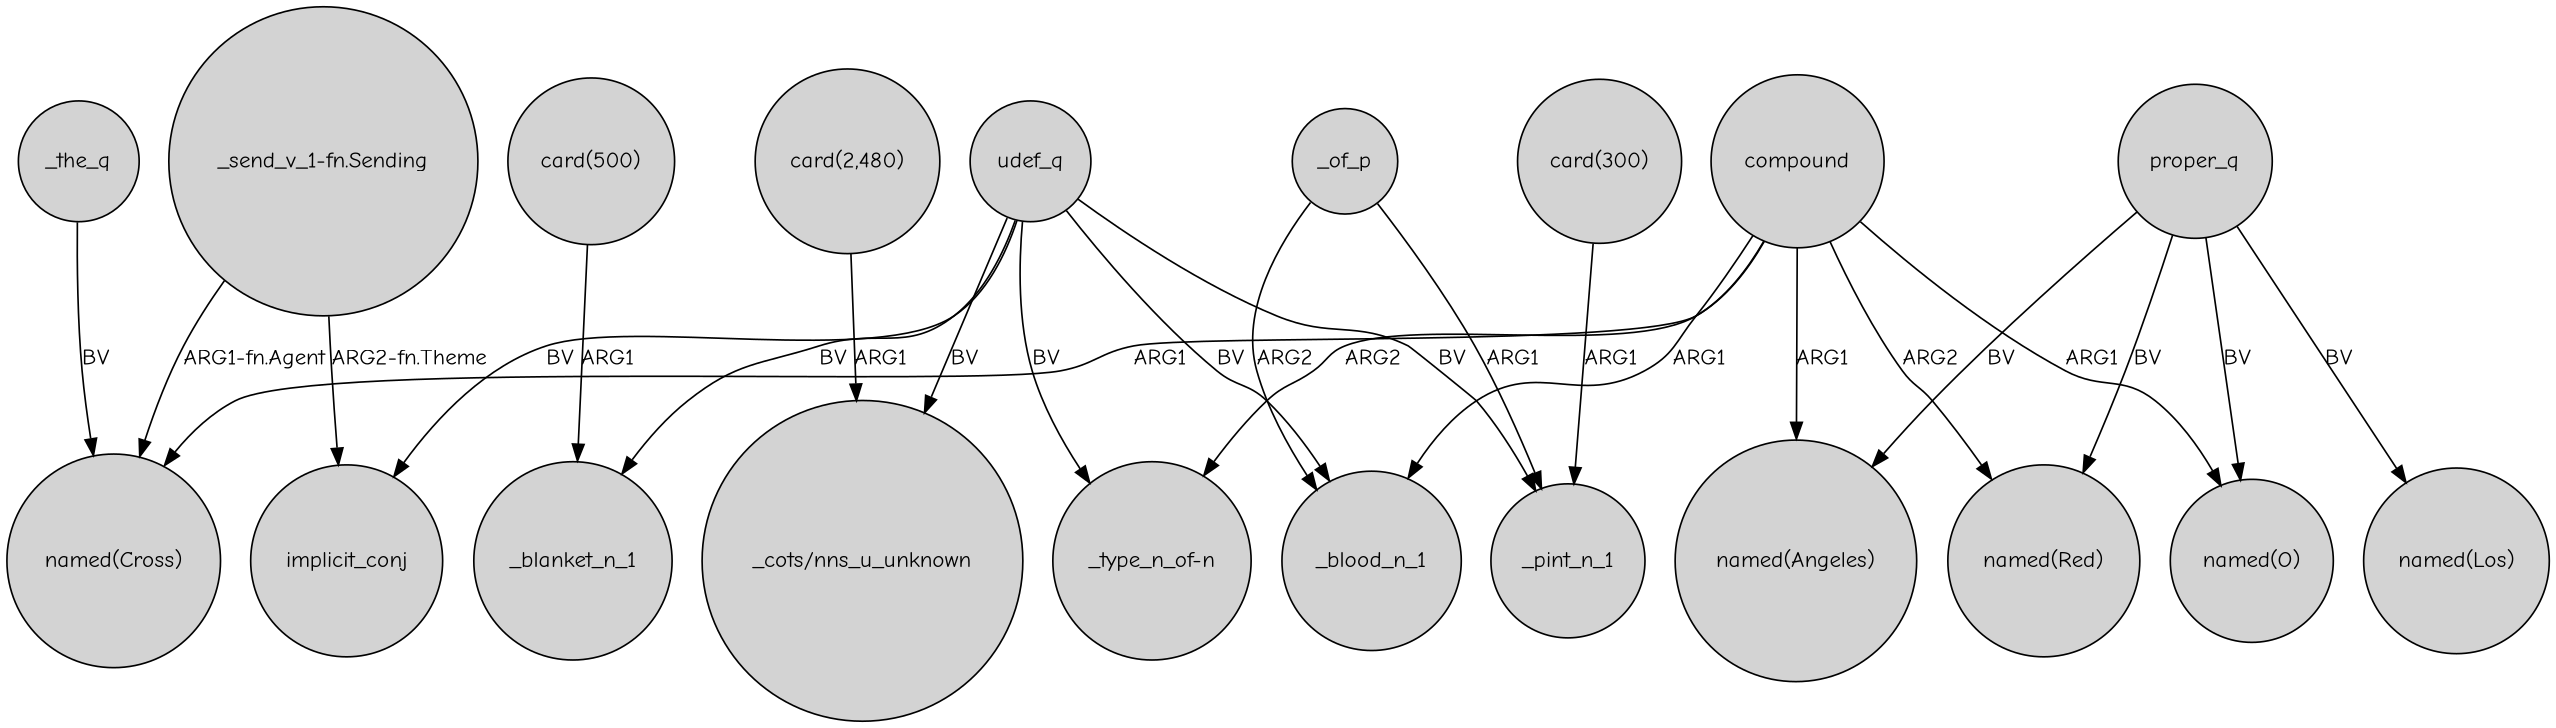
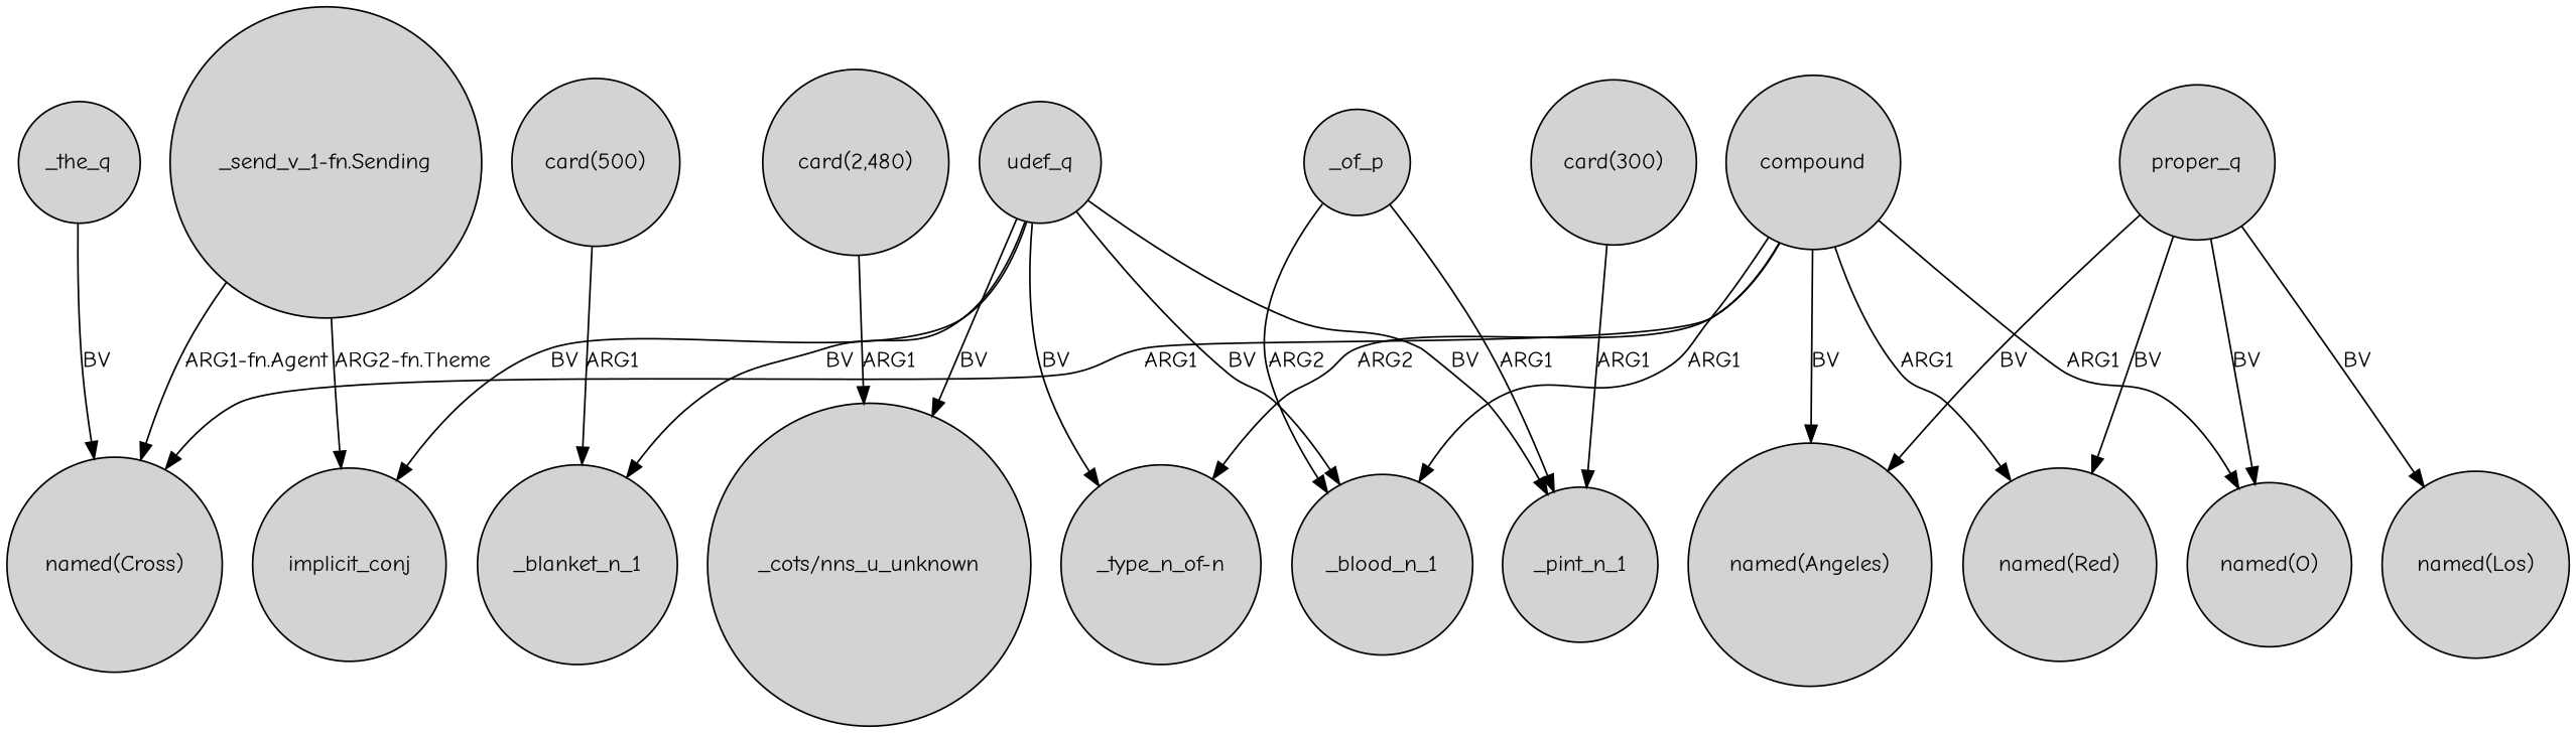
  digraph {
    fontname="Comic Neue"
    node [fontname="Comic Neue" shape=circle style=filled]
    edge [fontname="Comic Neue"]
    _the_q
    "named(Cross)"
    "_send_v_1-fn.Sending"
    implicit_conj
    udef_q
    "_type_n_of-n"
    "_cots/nns_u_unknown"
    _blood_n_1
    _blanket_n_1
    _pint_n_1
    compound
    "named(O)"
    "named(Angeles)"
    "named(Red)"
    proper_q
    "named(Los)"
    "card(500)"
    _of_p
    "card(2,480)"
    "card(300)"
    _the_q -> "named(Cross)" [label=BV]
    "_send_v_1-fn.Sending" -> "named(Cross)" [label="ARG1-fn.Agent"]
    "_send_v_1-fn.Sending" -> implicit_conj [label="ARG2-fn.Theme"]
    udef_q -> implicit_conj [label=BV]
    udef_q -> "_type_n_of-n" [label=BV]
    udef_q -> "_cots/nns_u_unknown" [label=BV]
    udef_q -> _blood_n_1 [label=BV]
    udef_q -> _blanket_n_1 [label=BV]
    udef_q -> _pint_n_1 [label=BV]
    compound -> "named(Cross)" [label=ARG1]
    compound -> "_type_n_of-n" [label=ARG2]
    compound -> _blood_n_1 [label=ARG1]
    compound -> "named(O)" [label=ARG1]
-   compound -> "named(Angeles)" [label=ARG1]
-   compound -> "named(Red)" [label=ARG2]
+   compound -> "named(Angeles)" [label=BV]
+   compound -> "named(Red)" [label=ARG1]
    proper_q -> "named(O)" [label=BV]
    proper_q -> "named(Angeles)" [label=BV]
    proper_q -> "named(Red)" [label=BV]
    proper_q -> "named(Los)" [label=BV]
    "card(500)" -> _blanket_n_1 [label=ARG1]
    _of_p -> _blood_n_1 [label=ARG2]
    _of_p -> _pint_n_1 [label=ARG1]
    "card(2,480)" -> "_cots/nns_u_unknown" [label=ARG1]
    "card(300)" -> _pint_n_1 [label=ARG1]
  }
